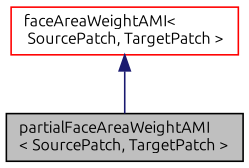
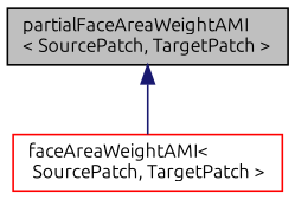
  digraph {
    fontname=Ubuntu
    node [fontname=Ubuntu fontsize=10 shape=record]
    n1 [color=black fillcolor=grey75 fontcolor=black height=0.2 label="partialFaceAreaWeightAMI\l\< SourcePatch, TargetPatch \>" style=filled width=0.4]
    n2 [color=red height=0.2 label="faceAreaWeightAMI\<\l SourcePatch, TargetPatch \>" width=0.4]
-   n2 -> n1 [color=midnightblue dir=back fontname=Ubuntu fontsize=10 labelfontname=Helvetica labelfontsize=10 style=solid]
+   n1 -> n2 [color=midnightblue dir=back fontname=Ubuntu fontsize=10 labelfontname=Helvetica labelfontsize=10 style=solid]
  }
